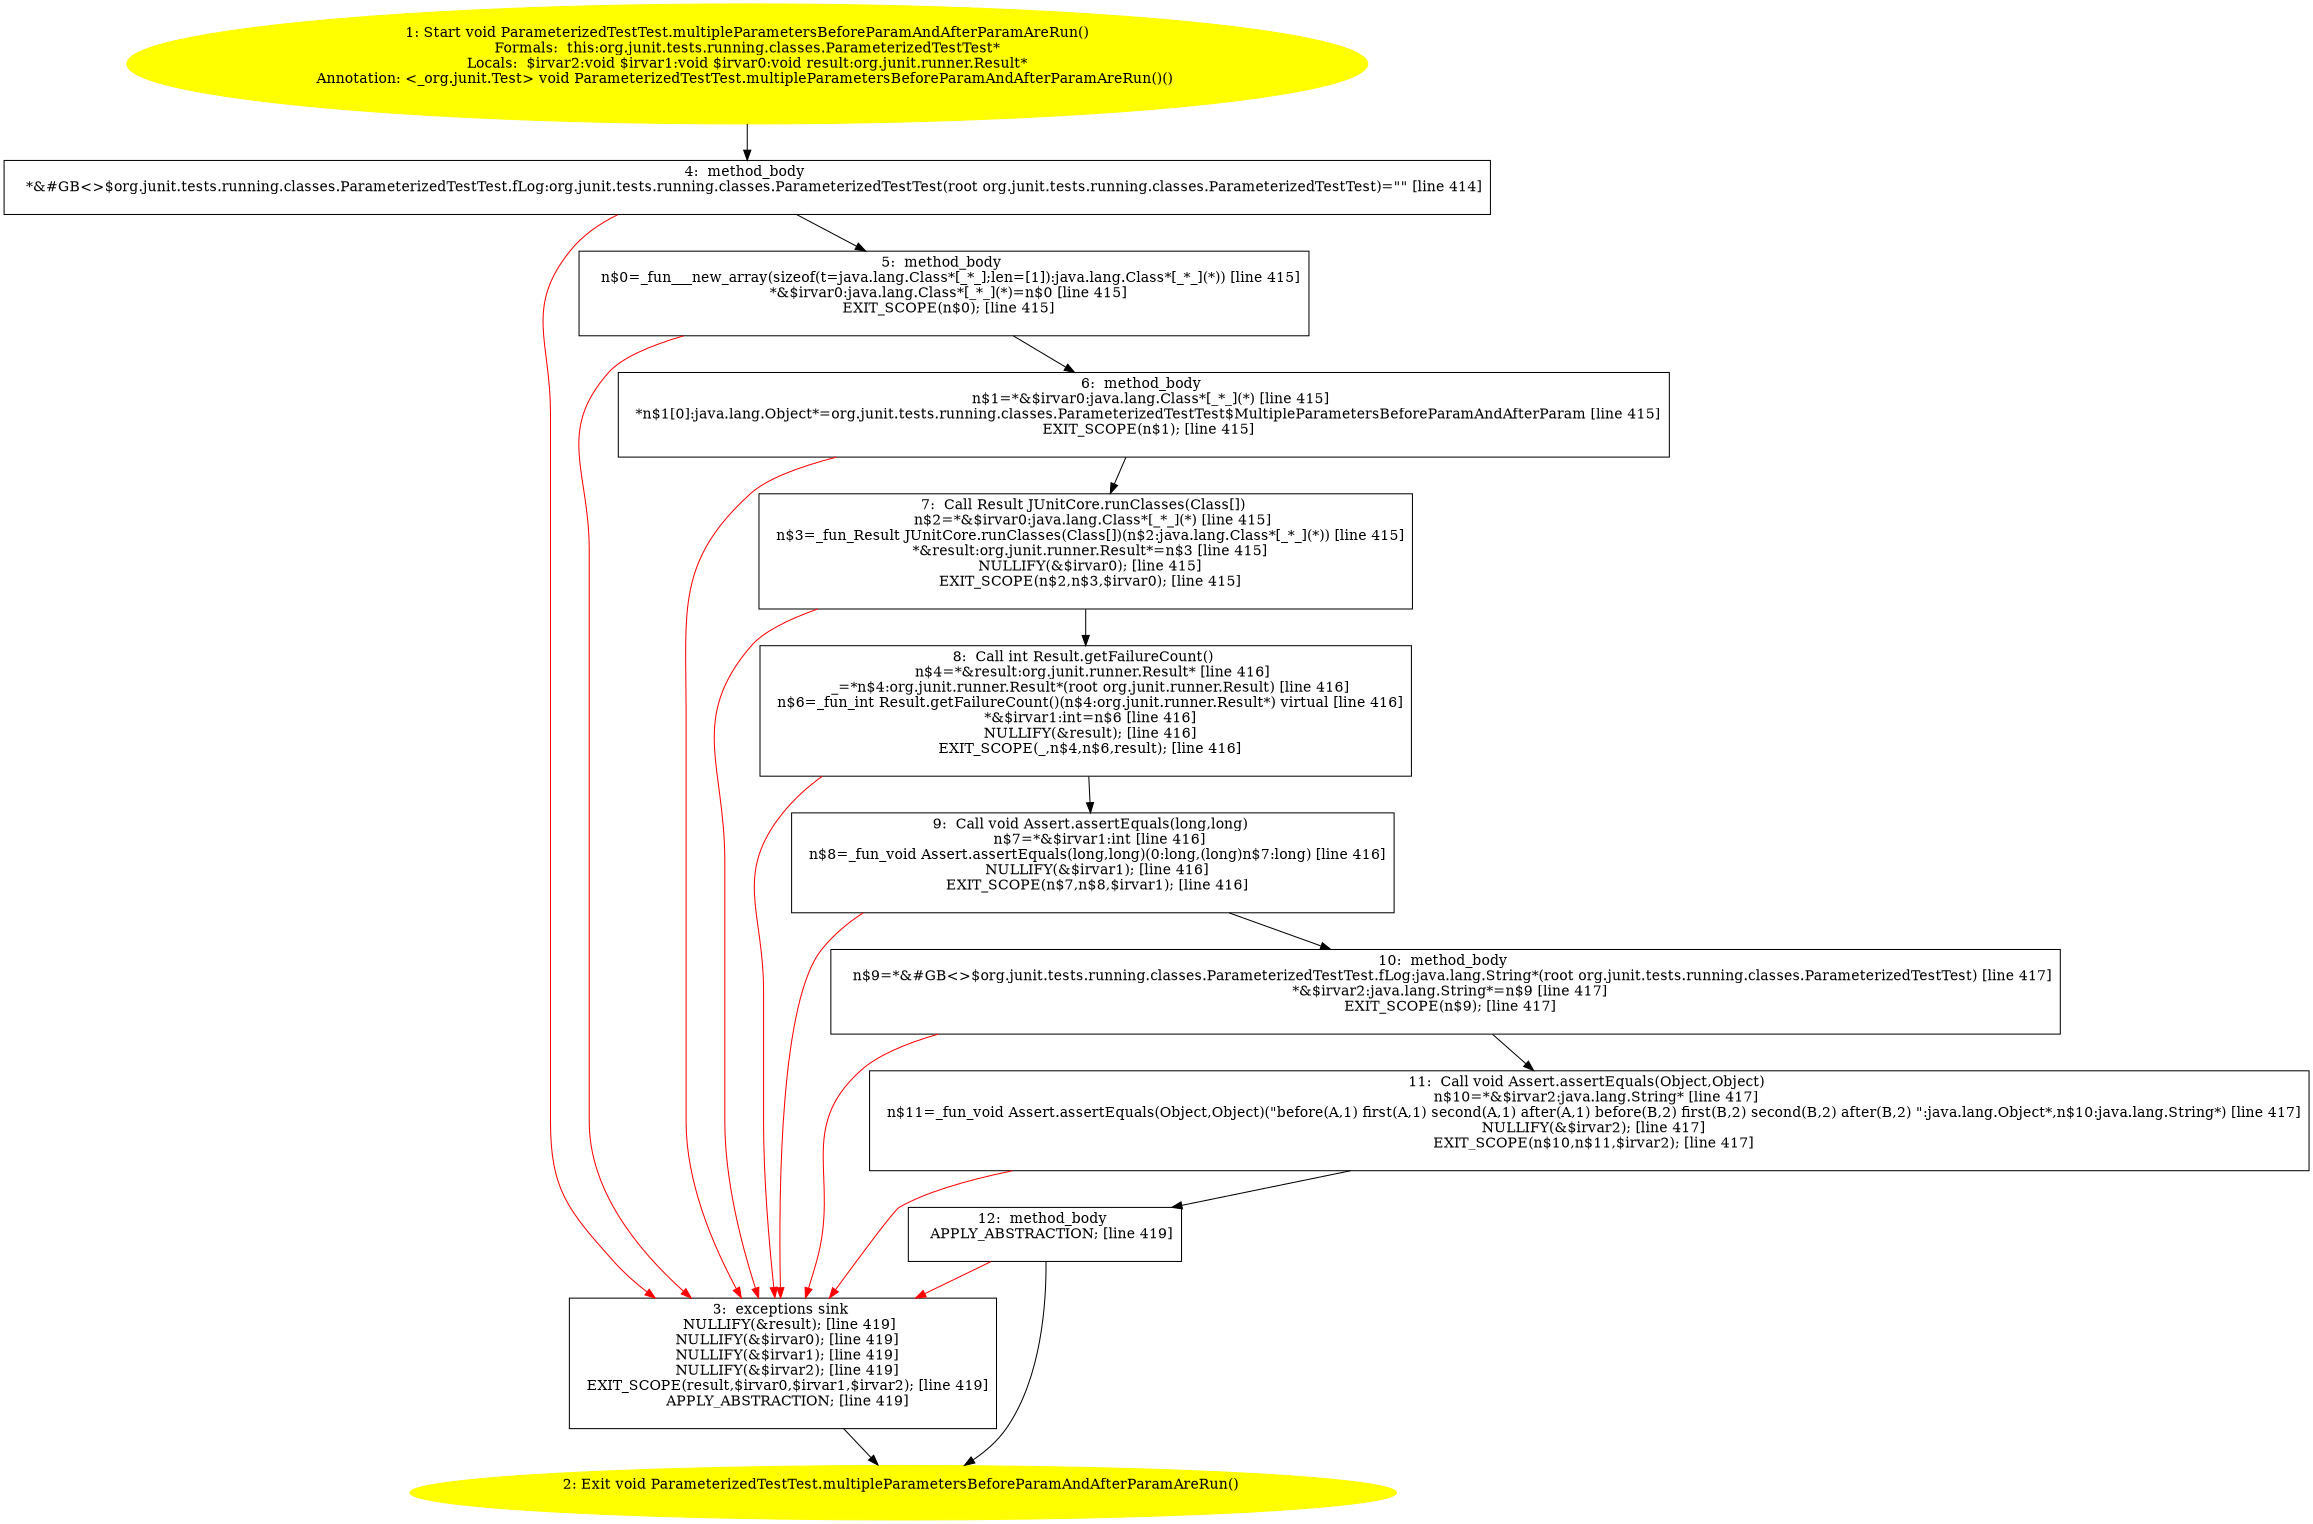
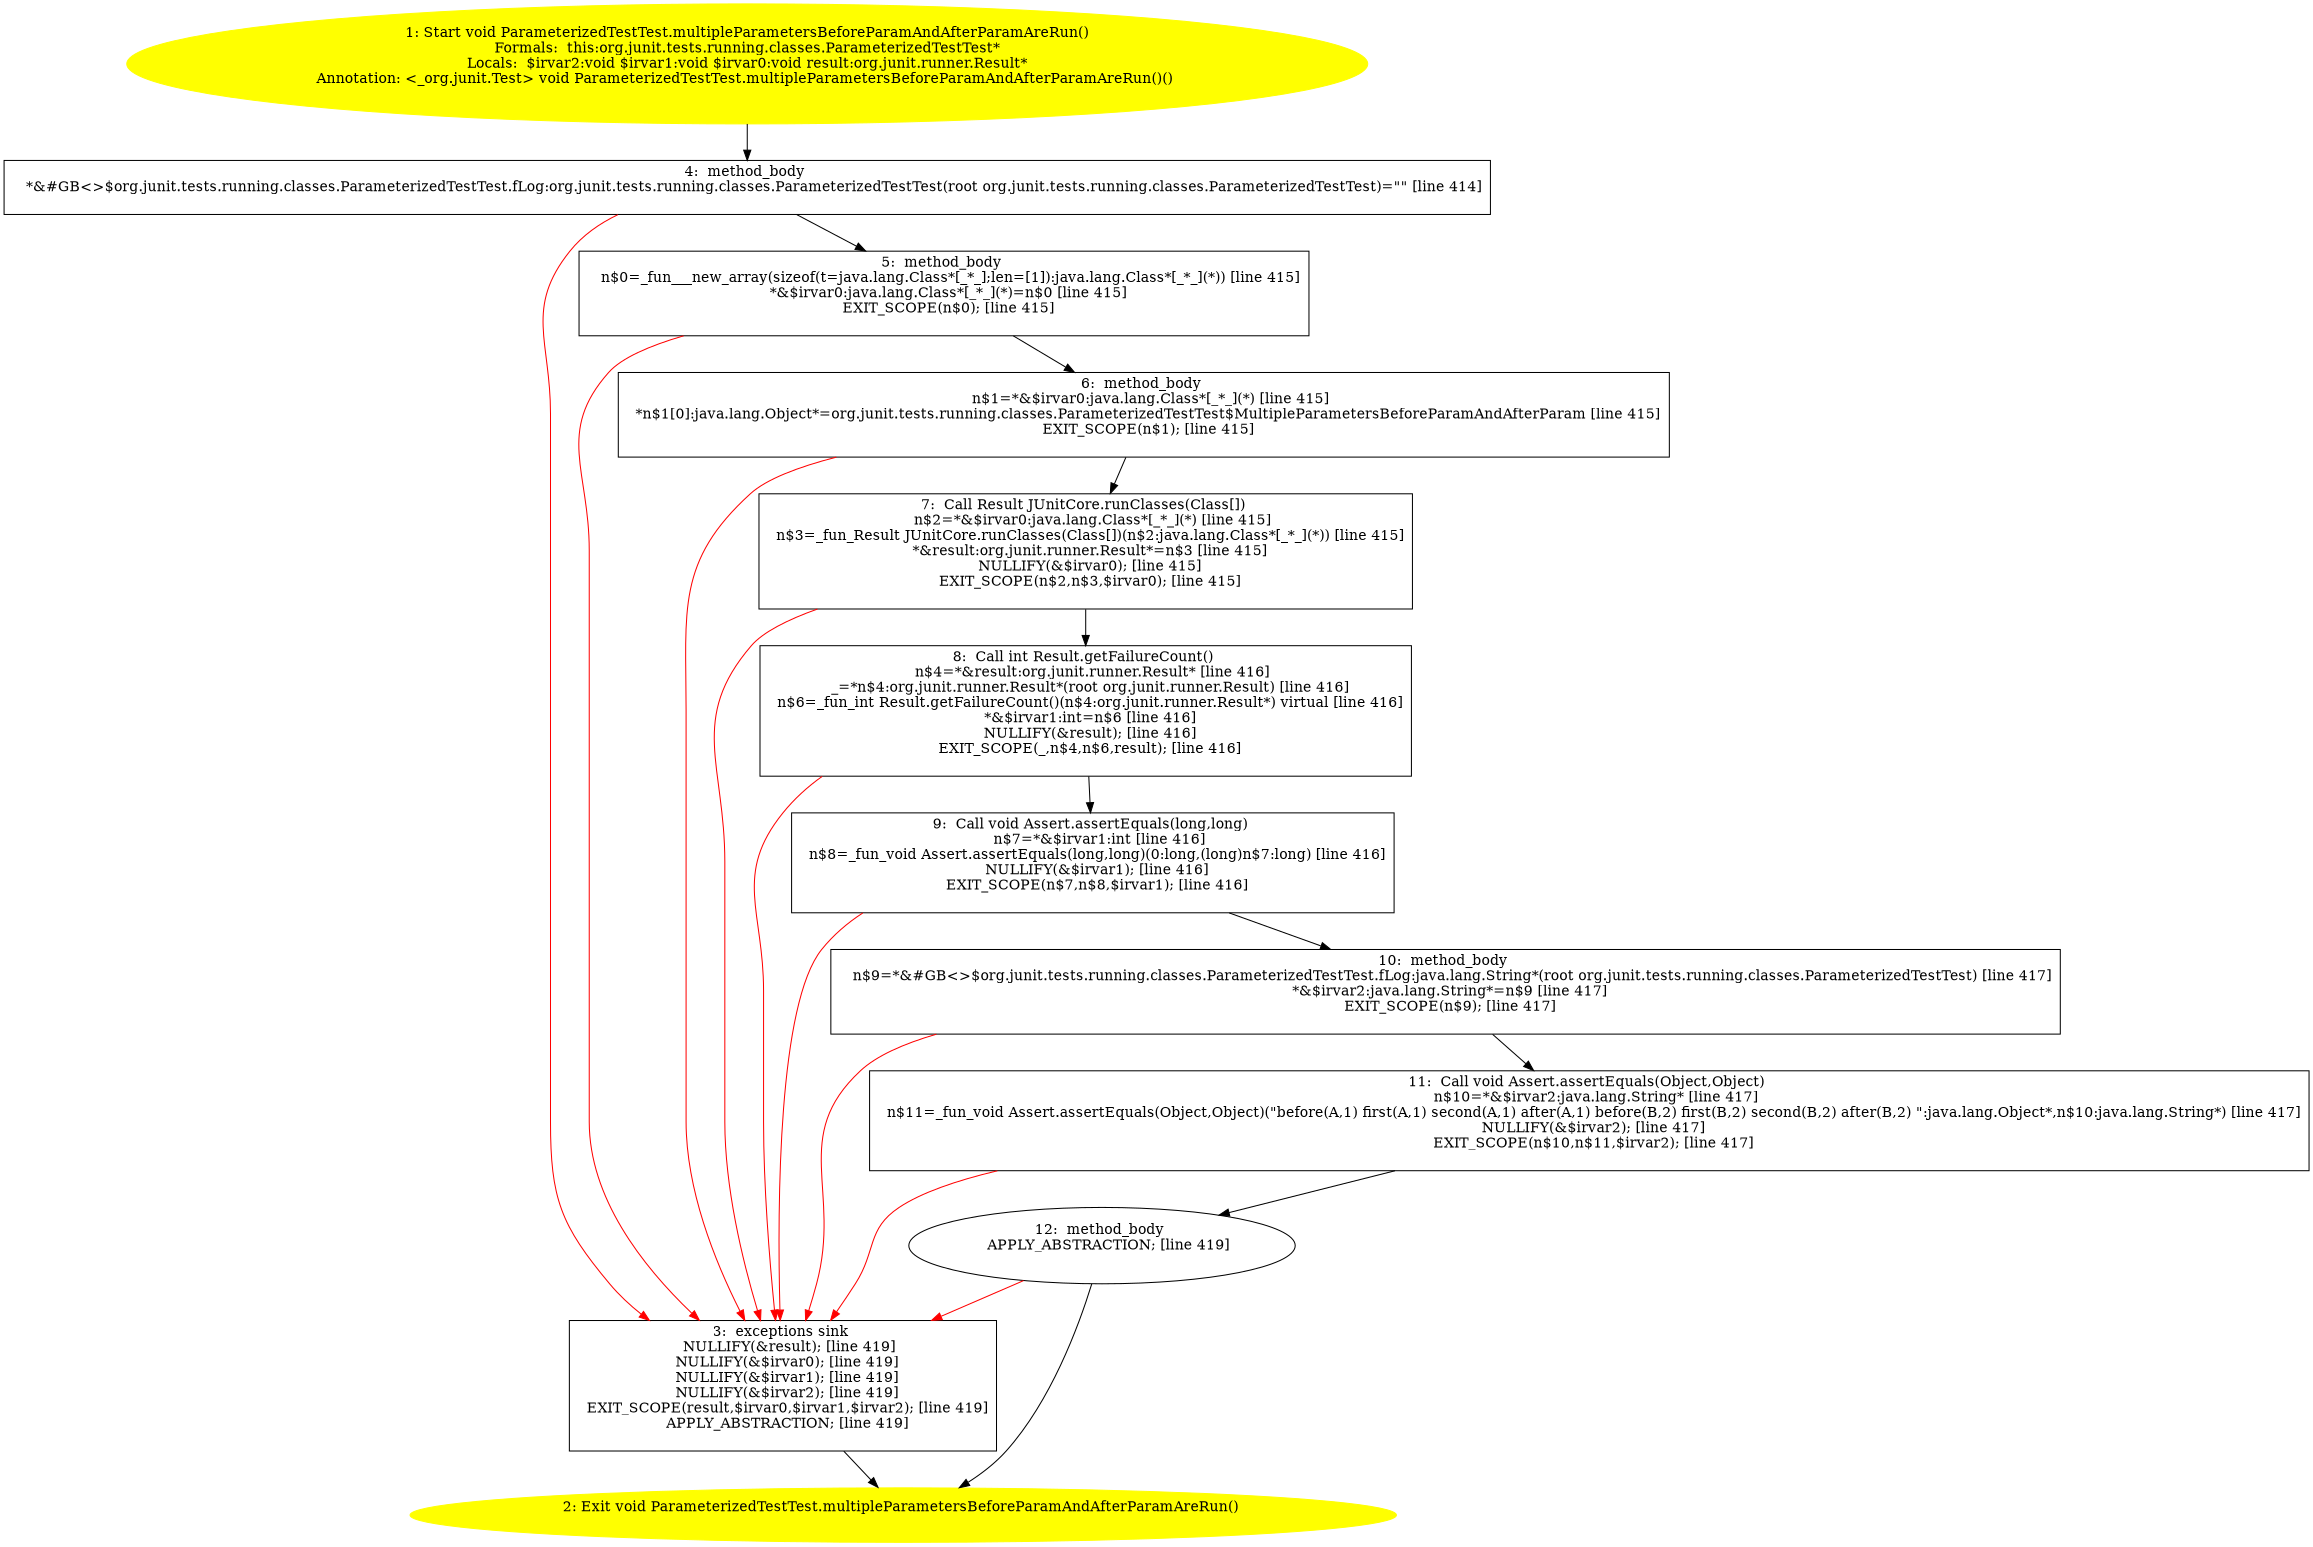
  digraph {
    node [shape=box]
    n1 [color=yellow label="1: Start void ParameterizedTestTest.multipleParametersBeforeParamAndAfterParamAreRun()\nFormals:  this:org.junit.tests.running.classes.ParameterizedTestTest*\nLocals:  $irvar2:void $irvar1:void $irvar0:void result:org.junit.runner.Result*\nAnnotation: <_org.junit.Test> void ParameterizedTestTest.multipleParametersBeforeParamAndAfterParamAreRun()() \n  " style=filled shape=""]
    n2 [label="4:  method_body \n   *&#GB<>$org.junit.tests.running.classes.ParameterizedTestTest.fLog:org.junit.tests.running.classes.ParameterizedTestTest(root org.junit.tests.running.classes.ParameterizedTestTest)=\"\" [line 414]\n "]
    n3 [label="3:  exceptions sink \n   NULLIFY(&result); [line 419]\n  NULLIFY(&$irvar0); [line 419]\n  NULLIFY(&$irvar1); [line 419]\n  NULLIFY(&$irvar2); [line 419]\n  EXIT_SCOPE(result,$irvar0,$irvar1,$irvar2); [line 419]\n  APPLY_ABSTRACTION; [line 419]\n "]
    n4 [label="5:  method_body \n   n$0=_fun___new_array(sizeof(t=java.lang.Class*[_*_];len=[1]):java.lang.Class*[_*_](*)) [line 415]\n  *&$irvar0:java.lang.Class*[_*_](*)=n$0 [line 415]\n  EXIT_SCOPE(n$0); [line 415]\n "]
    n5 [color=yellow label="2: Exit void ParameterizedTestTest.multipleParametersBeforeParamAndAfterParamAreRun() \n  " style=filled shape=""]
    n6 [label="6:  method_body \n   n$1=*&$irvar0:java.lang.Class*[_*_](*) [line 415]\n  *n$1[0]:java.lang.Object*=org.junit.tests.running.classes.ParameterizedTestTest$MultipleParametersBeforeParamAndAfterParam [line 415]\n  EXIT_SCOPE(n$1); [line 415]\n "]
    n7 [label="7:  Call Result JUnitCore.runClasses(Class[]) \n   n$2=*&$irvar0:java.lang.Class*[_*_](*) [line 415]\n  n$3=_fun_Result JUnitCore.runClasses(Class[])(n$2:java.lang.Class*[_*_](*)) [line 415]\n  *&result:org.junit.runner.Result*=n$3 [line 415]\n  NULLIFY(&$irvar0); [line 415]\n  EXIT_SCOPE(n$2,n$3,$irvar0); [line 415]\n "]
    n8 [label="8:  Call int Result.getFailureCount() \n   n$4=*&result:org.junit.runner.Result* [line 416]\n  _=*n$4:org.junit.runner.Result*(root org.junit.runner.Result) [line 416]\n  n$6=_fun_int Result.getFailureCount()(n$4:org.junit.runner.Result*) virtual [line 416]\n  *&$irvar1:int=n$6 [line 416]\n  NULLIFY(&result); [line 416]\n  EXIT_SCOPE(_,n$4,n$6,result); [line 416]\n "]
    n9 [label="9:  Call void Assert.assertEquals(long,long) \n   n$7=*&$irvar1:int [line 416]\n  n$8=_fun_void Assert.assertEquals(long,long)(0:long,(long)n$7:long) [line 416]\n  NULLIFY(&$irvar1); [line 416]\n  EXIT_SCOPE(n$7,n$8,$irvar1); [line 416]\n "]
    n10 [label="10:  method_body \n   n$9=*&#GB<>$org.junit.tests.running.classes.ParameterizedTestTest.fLog:java.lang.String*(root org.junit.tests.running.classes.ParameterizedTestTest) [line 417]\n  *&$irvar2:java.lang.String*=n$9 [line 417]\n  EXIT_SCOPE(n$9); [line 417]\n "]
    n11 [label="11:  Call void Assert.assertEquals(Object,Object) \n   n$10=*&$irvar2:java.lang.String* [line 417]\n  n$11=_fun_void Assert.assertEquals(Object,Object)(\"before(A,1) first(A,1) second(A,1) after(A,1) before(B,2) first(B,2) second(B,2) after(B,2) \":java.lang.Object*,n$10:java.lang.String*) [line 417]\n  NULLIFY(&$irvar2); [line 417]\n  EXIT_SCOPE(n$10,n$11,$irvar2); [line 417]\n "]
-   n12 [label="12:  method_body \n   APPLY_ABSTRACTION; [line 419]\n "]
+   n12 [label="12:  method_body \n   APPLY_ABSTRACTION; [line 419]\n " shape=ellipse]
    n1 -> n2
    n2 -> n3 [color=red]
    n2 -> n4
    n3 -> n5
    n4 -> n3 [color=red]
    n4 -> n6
    n6 -> n3 [color=red]
    n6 -> n7
    n7 -> n3 [color=red]
    n7 -> n8
    n8 -> n3 [color=red]
    n8 -> n9
    n9 -> n3 [color=red]
    n9 -> n10
    n10 -> n3 [color=red]
    n10 -> n11
    n11 -> n3 [color=red]
    n11 -> n12
    n12 -> n3 [color=red]
    n12 -> n5
  }
